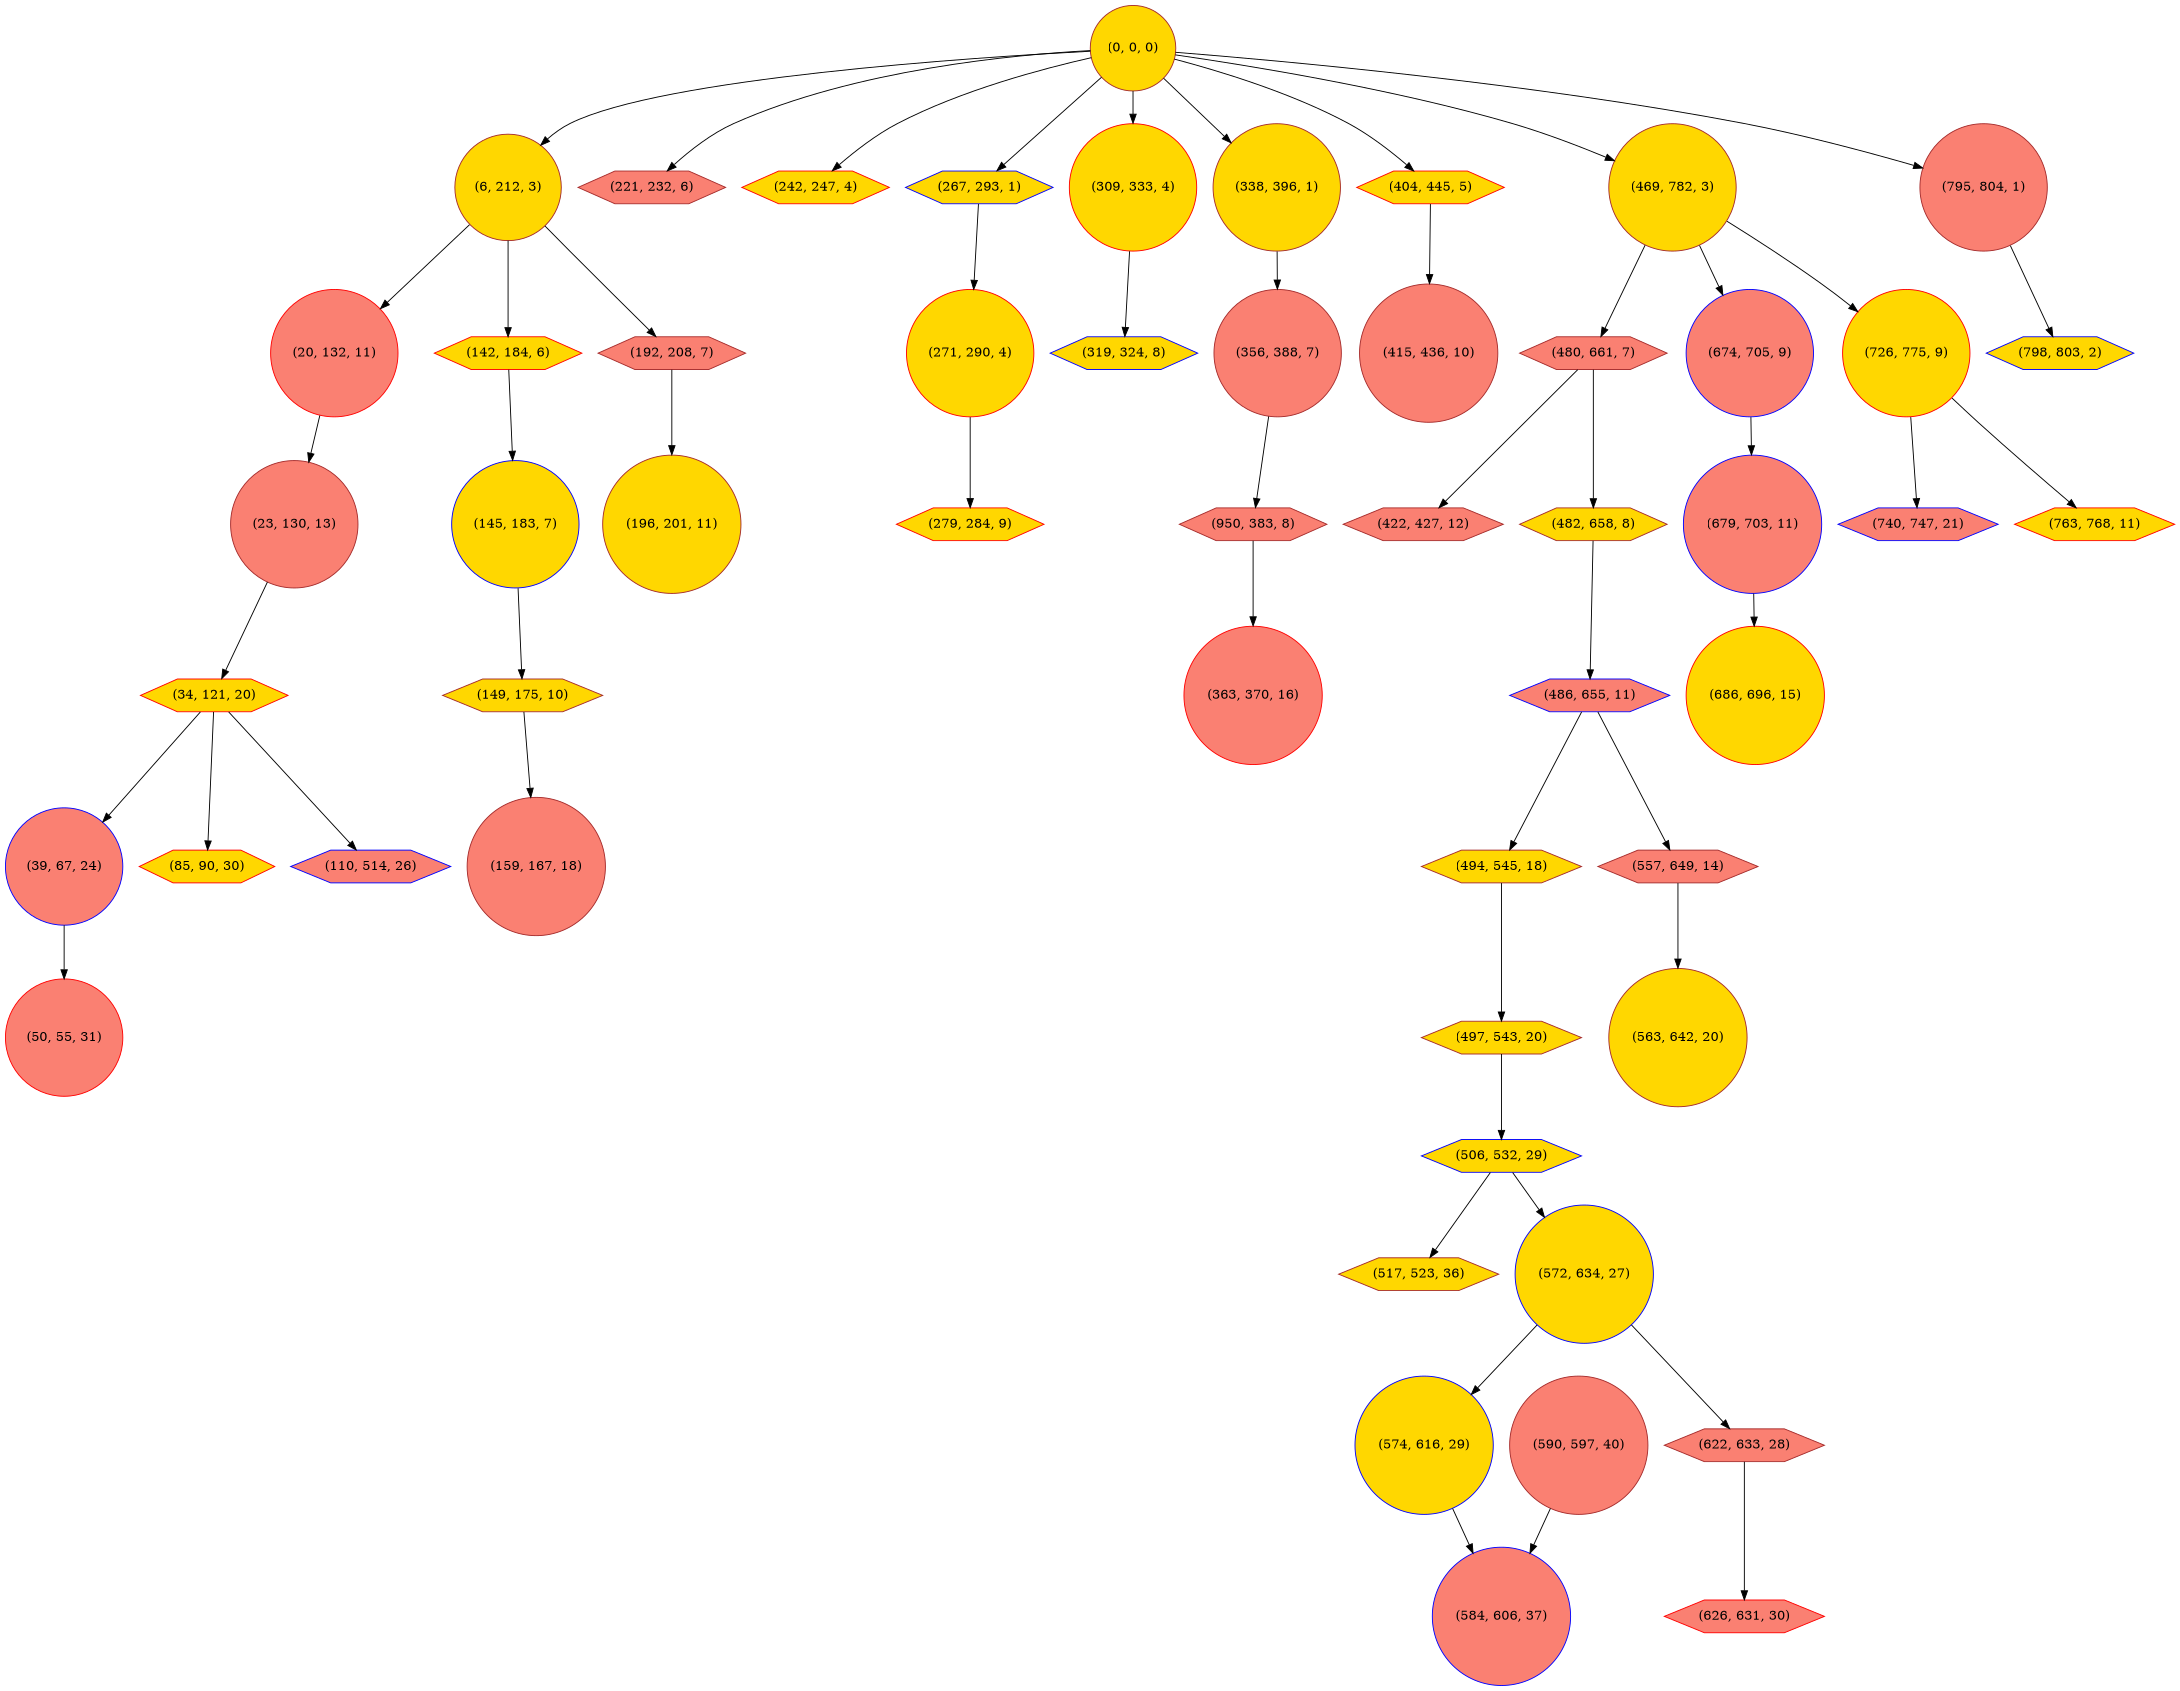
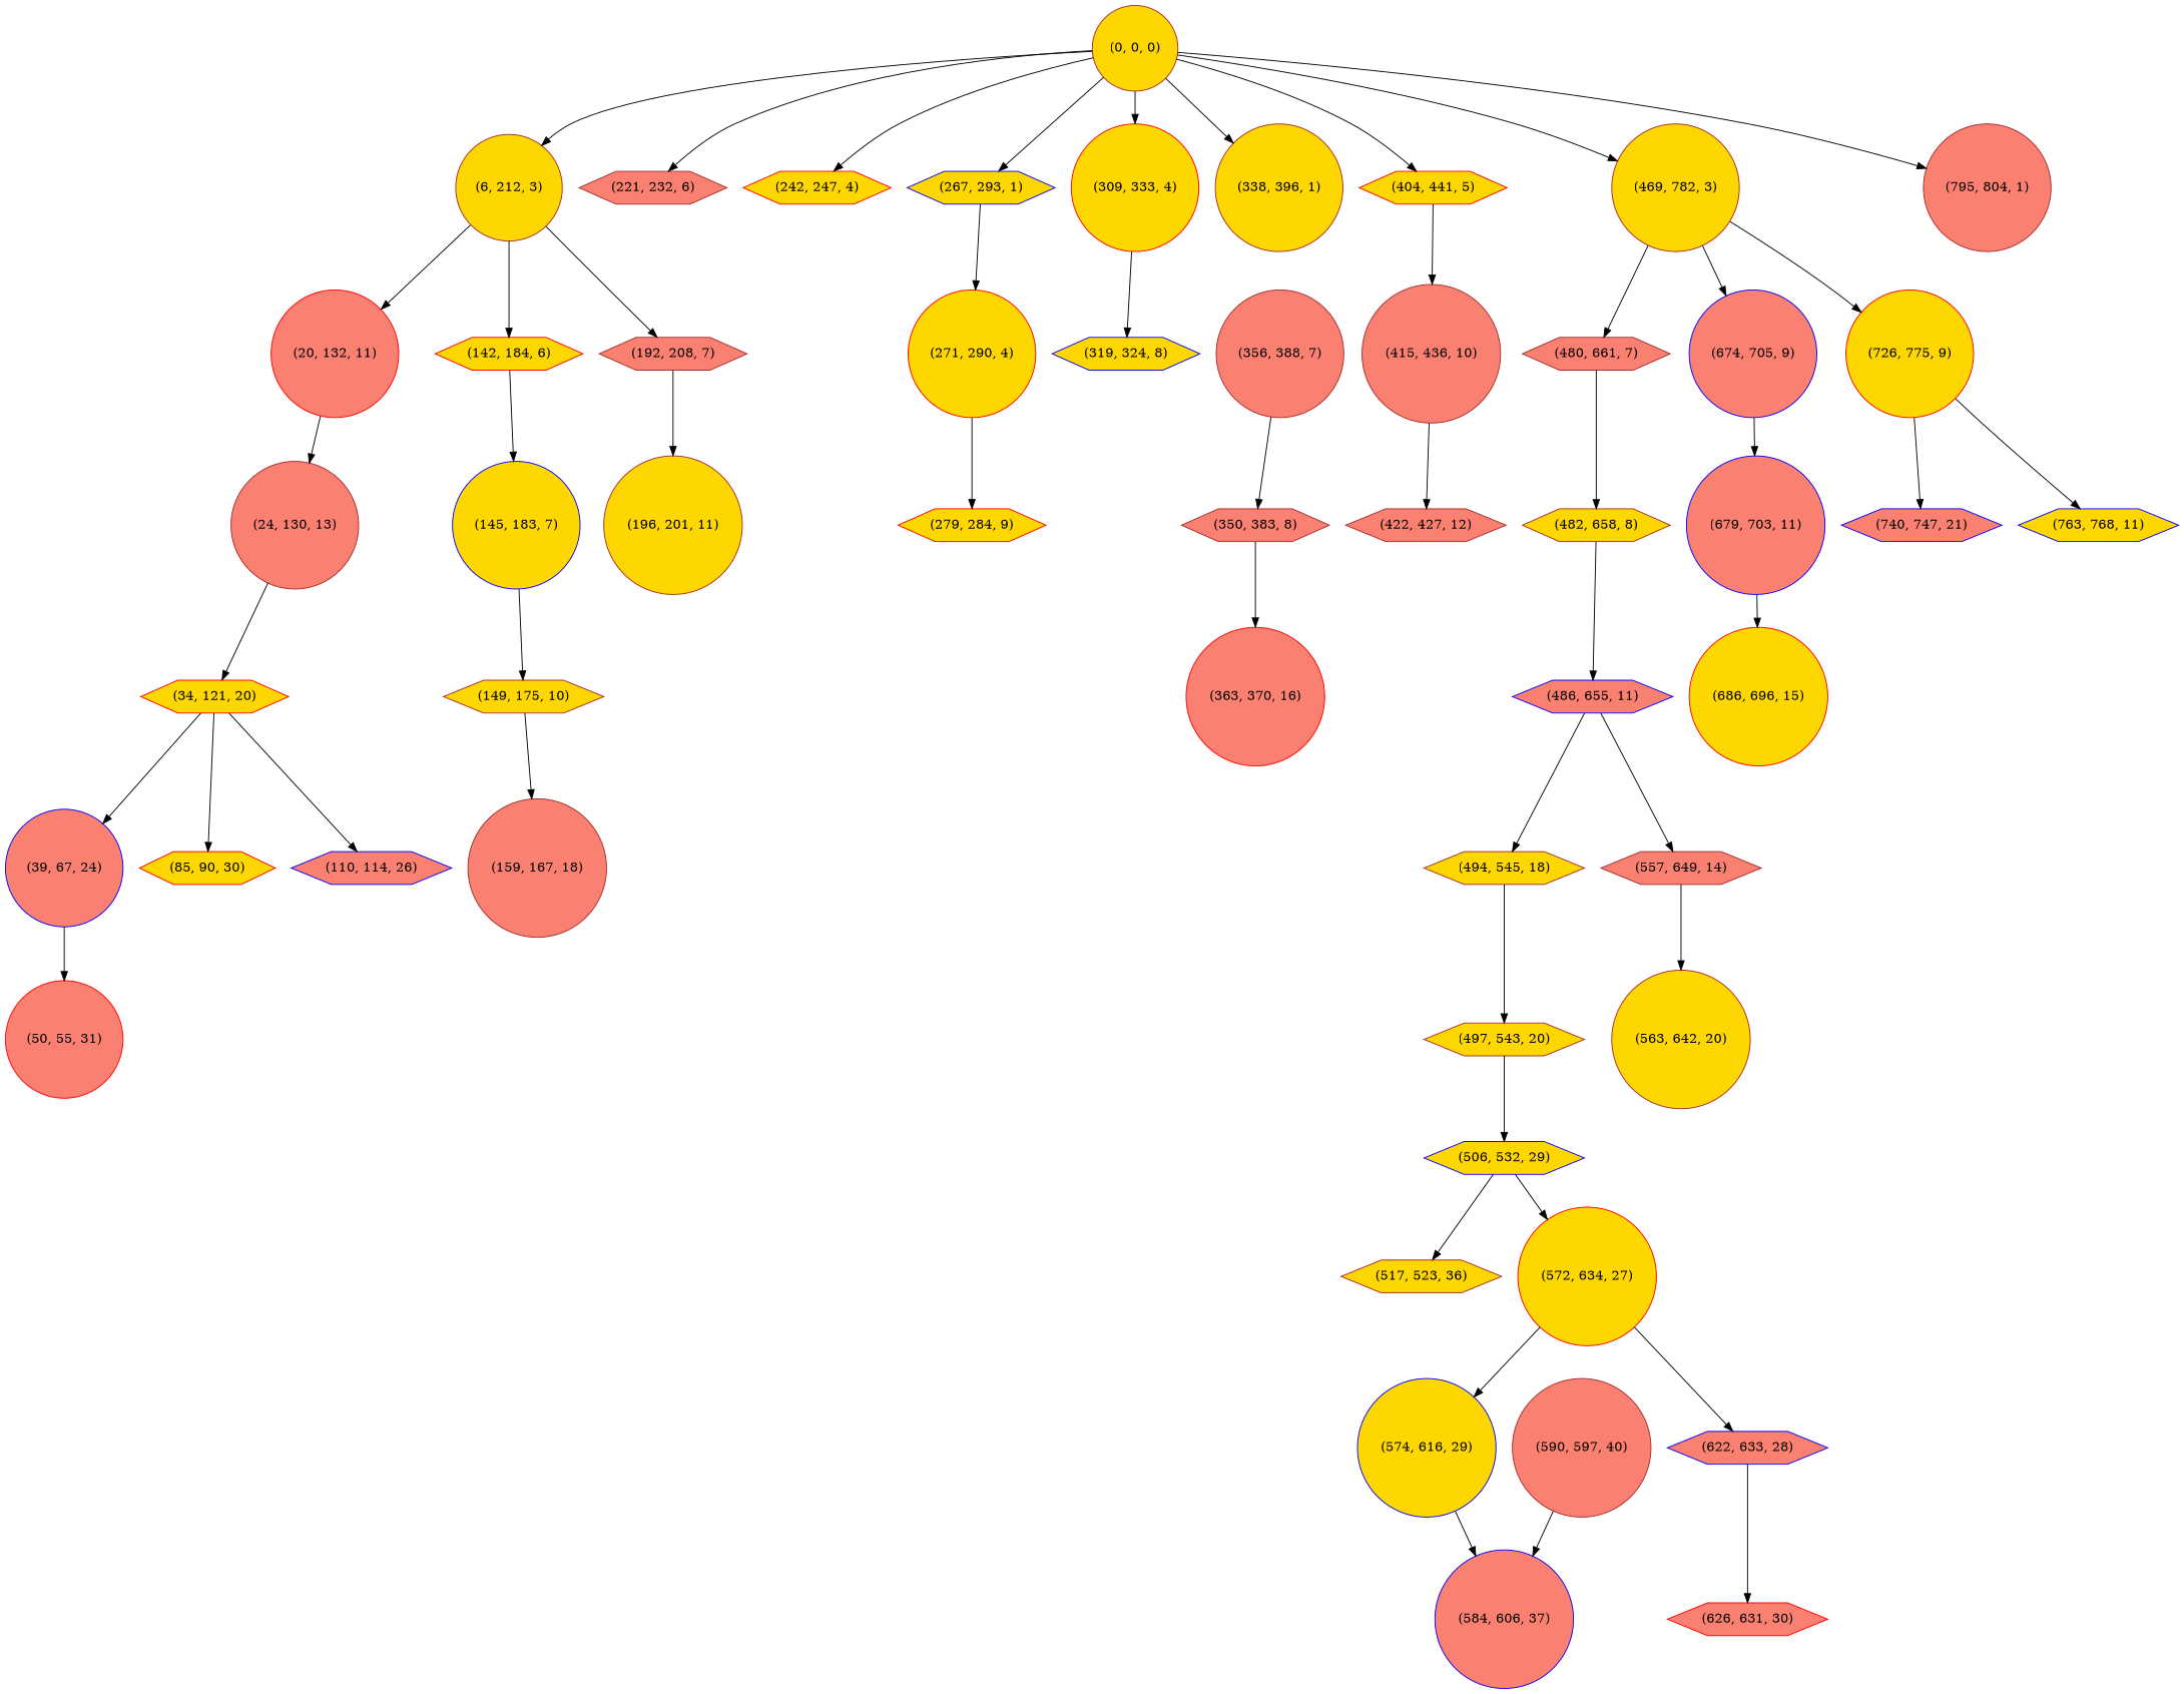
  digraph {
    node [color=brown fillcolor=gold shape=hexagon style=filled]
    "(0, 0, 0)" [shape=circle]
    "(6, 212, 3)" [shape=circle]
    "(221, 232, 6)" [fillcolor=salmon]
    "(242, 247, 4)" [color=red]
    "(267, 293, 1)" [color=blue]
    "(309, 333, 4)" [color=red shape=circle]
    "(338, 396, 1)" [shape=circle]
-   "(404, 441, 5)" [color=red label="(404, 445, 5)"]
+   "(404, 441, 5)" [color=red]
    "(469, 782, 3)" [shape=circle]
    "(795, 804, 1)" [fillcolor=salmon shape=circle]
    "(20, 132, 11)" [color=red fillcolor=salmon shape=circle]
    "(142, 184, 6)" [color=red]
    "(192, 208, 7)" [fillcolor=salmon]
    "(271, 290, 4)" [color=red shape=circle]
    "(319, 324, 8)" [color=blue]
    n16 [fillcolor=salmon label="(356, 388, 7)" shape=circle]
    "(415, 436, 10)" [fillcolor=salmon shape=circle]
    "(480, 661, 7)" [fillcolor=salmon]
    "(674, 705, 9)" [color=blue fillcolor=salmon shape=circle]
    "(726, 775, 9)" [color=red shape=circle]
-   "(798, 803, 2)" [color=blue]
-   "(24, 130, 13)" [fillcolor=salmon shape=circle label="(23, 130, 13)"]
+   "(24, 130, 13)" [fillcolor=salmon shape=circle]
    "(145, 183, 7)" [color=blue shape=circle]
    "(196, 201, 11)" [shape=circle]
    "(34, 121, 20)" [color=red]
    "(39, 67, 24)" [color=blue fillcolor=salmon shape=circle]
    "(85, 90, 30)" [color=red]
-   "(110, 114, 26)" [color=blue fillcolor=salmon label="(110, 514, 26)"]
+   "(110, 114, 26)" [color=blue fillcolor=salmon]
    "(50, 55, 31)" [color=red fillcolor=salmon shape=circle]
    "(149, 175, 10)"
    "(159, 167, 18)" [fillcolor=salmon shape=circle]
    "(279, 284, 9)" [color=red]
-   "(350, 383, 8)" [fillcolor=salmon label="(950, 383, 8)"]
+   "(350, 383, 8)" [fillcolor=salmon]
    "(363, 370, 16)" [color=red fillcolor=salmon shape=circle]
    "(422, 427, 12)" [fillcolor=salmon]
    "(482, 658, 8)"
    "(679, 703, 11)" [color=blue fillcolor=salmon shape=circle]
    "(740, 747, 21)" [color=blue fillcolor=salmon]
-   "(763, 768, 11)" [color=red]
+   "(763, 768, 11)" [color=blue]
    "(486, 655, 11)" [color=blue fillcolor=salmon]
    "(494, 545, 18)"
    "(557, 649, 14)" [fillcolor=salmon]
    "(497, 543, 20)"
    "(563, 642, 20)" [shape=circle]
    "(506, 532, 29)" [color=blue]
    "(517, 523, 36)"
-   "(572, 634, 27)" [color=blue shape=circle]
+   "(572, 634, 27)" [color=red shape=circle]
    "(574, 616, 29)" [color=blue shape=circle]
-   "(622, 633, 28)" [fillcolor=salmon]
+   "(622, 633, 28)" [color=blue fillcolor=salmon]
    "(584, 606, 37)" [color=blue fillcolor=salmon shape=circle]
    "(626, 631, 30)" [color=red fillcolor=salmon]
    "(590, 597, 40)" [fillcolor=salmon shape=circle]
    "(686, 696, 15)" [color=red shape=circle]
    "(0, 0, 0)" -> "(6, 212, 3)"
    "(0, 0, 0)" -> "(221, 232, 6)"
    "(0, 0, 0)" -> "(242, 247, 4)"
    "(0, 0, 0)" -> "(267, 293, 1)"
    "(0, 0, 0)" -> "(309, 333, 4)"
    "(0, 0, 0)" -> "(338, 396, 1)"
    "(0, 0, 0)" -> "(404, 441, 5)"
    "(0, 0, 0)" -> "(469, 782, 3)"
    "(0, 0, 0)" -> "(795, 804, 1)"
    "(6, 212, 3)" -> "(20, 132, 11)"
    "(6, 212, 3)" -> "(142, 184, 6)"
    "(6, 212, 3)" -> "(192, 208, 7)"
    "(267, 293, 1)" -> "(271, 290, 4)"
    "(309, 333, 4)" -> "(319, 324, 8)"
-   "(338, 396, 1)" -> n16
    "(404, 441, 5)" -> "(415, 436, 10)"
    "(469, 782, 3)" -> "(480, 661, 7)"
    "(469, 782, 3)" -> "(674, 705, 9)"
    "(469, 782, 3)" -> "(726, 775, 9)"
-   "(795, 804, 1)" -> "(798, 803, 2)"
    "(20, 132, 11)" -> "(24, 130, 13)"
    "(142, 184, 6)" -> "(145, 183, 7)"
    "(192, 208, 7)" -> "(196, 201, 11)"
    "(271, 290, 4)" -> "(279, 284, 9)"
    n16 -> "(350, 383, 8)"
-   "(480, 661, 7)" -> "(422, 427, 12)"
+   "(415, 436, 10)" -> "(422, 427, 12)"
    "(480, 661, 7)" -> "(482, 658, 8)"
    "(674, 705, 9)" -> "(679, 703, 11)"
    "(726, 775, 9)" -> "(740, 747, 21)"
    "(726, 775, 9)" -> "(763, 768, 11)"
    "(24, 130, 13)" -> "(34, 121, 20)"
    "(145, 183, 7)" -> "(149, 175, 10)"
    "(34, 121, 20)" -> "(39, 67, 24)"
    "(34, 121, 20)" -> "(85, 90, 30)"
    "(34, 121, 20)" -> "(110, 114, 26)"
    "(39, 67, 24)" -> "(50, 55, 31)"
    "(149, 175, 10)" -> "(159, 167, 18)"
    "(350, 383, 8)" -> "(363, 370, 16)"
    "(482, 658, 8)" -> "(486, 655, 11)"
    "(679, 703, 11)" -> "(686, 696, 15)"
    "(486, 655, 11)" -> "(494, 545, 18)"
    "(486, 655, 11)" -> "(557, 649, 14)"
    "(494, 545, 18)" -> "(497, 543, 20)"
    "(557, 649, 14)" -> "(563, 642, 20)"
    "(497, 543, 20)" -> "(506, 532, 29)"
    "(506, 532, 29)" -> "(517, 523, 36)"
    "(506, 532, 29)" -> "(572, 634, 27)"
    "(572, 634, 27)" -> "(574, 616, 29)"
    "(572, 634, 27)" -> "(622, 633, 28)"
    "(574, 616, 29)" -> "(584, 606, 37)"
    "(622, 633, 28)" -> "(626, 631, 30)"
    "(590, 597, 40)" -> "(584, 606, 37)"
  }
